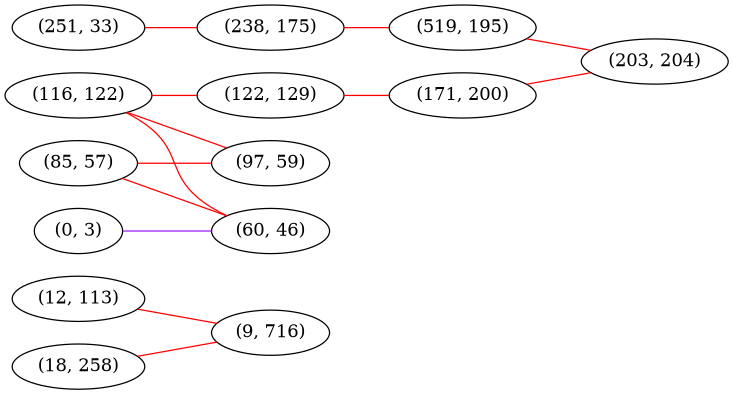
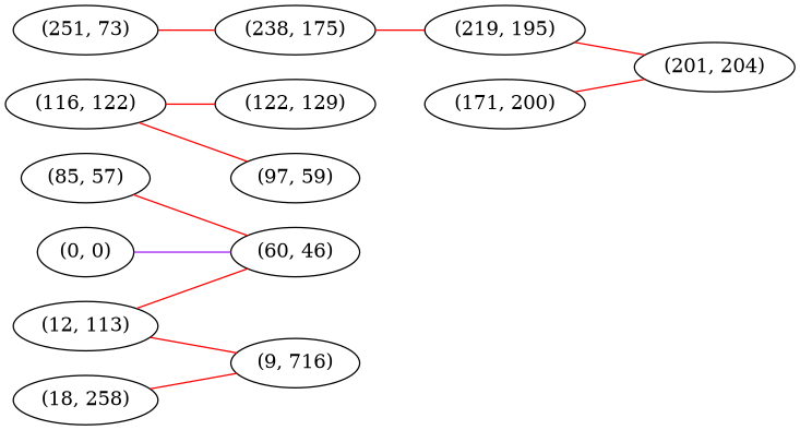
  graph {
    rankdir=LR
    edge [color=red weight=1]
    "(116, 122)"
    "(122, 129)"
    "(97, 59)"
    "(171, 200)"
    n5 [label="(85, 57)"]
    "(60, 46)"
-   "(201, 204)" [label="(203, 204)"]
+   "(201, 204)"
    n8 [label="(18, 258)"]
    n9 [label="(9, 716)"]
-   "(0, 0)" [label="(0, 3)"]
-   "(251, 33)"
+   "(0, 0)"
+   "(251, 33)" [label="(251, 73)"]
    "(238, 175)"
-   "(219, 195)" [label="(519, 195)"]
+   "(219, 195)"
    "(12, 113)"
    "(116, 122)" -- "(122, 129)"
    "(116, 122)" -- "(97, 59)"
-   "(122, 129)" -- "(171, 200)"
    "(171, 200)" -- "(201, 204)"
-   n5 -- "(97, 59)"
    n5 -- "(60, 46)"
    n8 -- n9
    "(0, 0)" -- "(60, 46)" [color=purple weight=4]
    "(251, 33)" -- "(238, 175)"
    "(238, 175)" -- "(219, 195)"
    "(219, 195)" -- "(201, 204)"
-   "(116, 122)" -- "(60, 46)"
+   "(12, 113)" -- "(60, 46)"
    "(12, 113)" -- n9
  }
